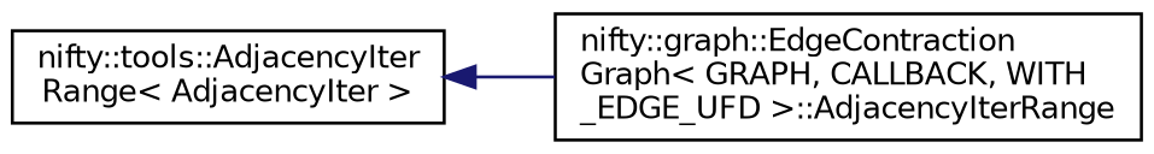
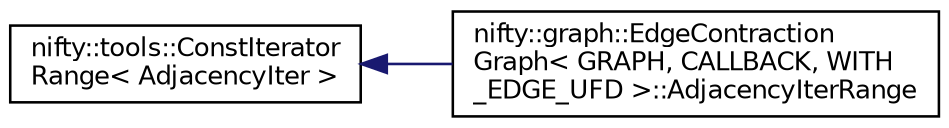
  digraph {
    rankdir=LR
    node [color=black fillcolor=white fontname=Helvetica fontsize=10 shape=record style=filled]
-   n1 [height=0.2 label="nifty::tools::AdjacencyIter\lRange\< AdjacencyIter \>" width=0.4]
+   n1 [height=0.2 label="nifty::tools::ConstIterator\lRange\< AdjacencyIter \>" width=0.4]
    n2 [height=0.2 label="nifty::graph::EdgeContraction\lGraph\< GRAPH, CALLBACK, WITH\l_EDGE_UFD \>::AdjacencyIterRange" width=0.4]
    n1 -> n2 [color=midnightblue dir=back fontname=Helvetica fontsize=10 labelfontname=Helvetica labelfontsize=10 style=solid]
  }
